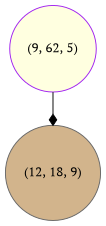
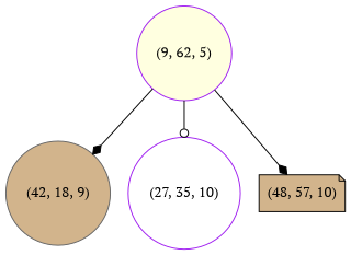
  digraph {
    fontname="PT Serif"
    node [color=purple fillcolor=tan fontname="PT Serif" shape=circle style=filled]
    edge [arrowhead=diamond fontname="PT Serif"]
    n1 [fillcolor=lightyellow label="(9, 62, 5)"]
-   "(12, 18, 9)" [color=gray40]
+   "(12, 18, 9)" [color=gray40 label="(42, 18, 9)"]
+   "(27, 35, 10)" [fillcolor=white]
+   "(48, 57, 10)" [color=black shape=note]
    n1 -> "(12, 18, 9)"
+   n1 -> "(27, 35, 10)" [arrowhead=odot]
+   n1 -> "(48, 57, 10)"
  }
